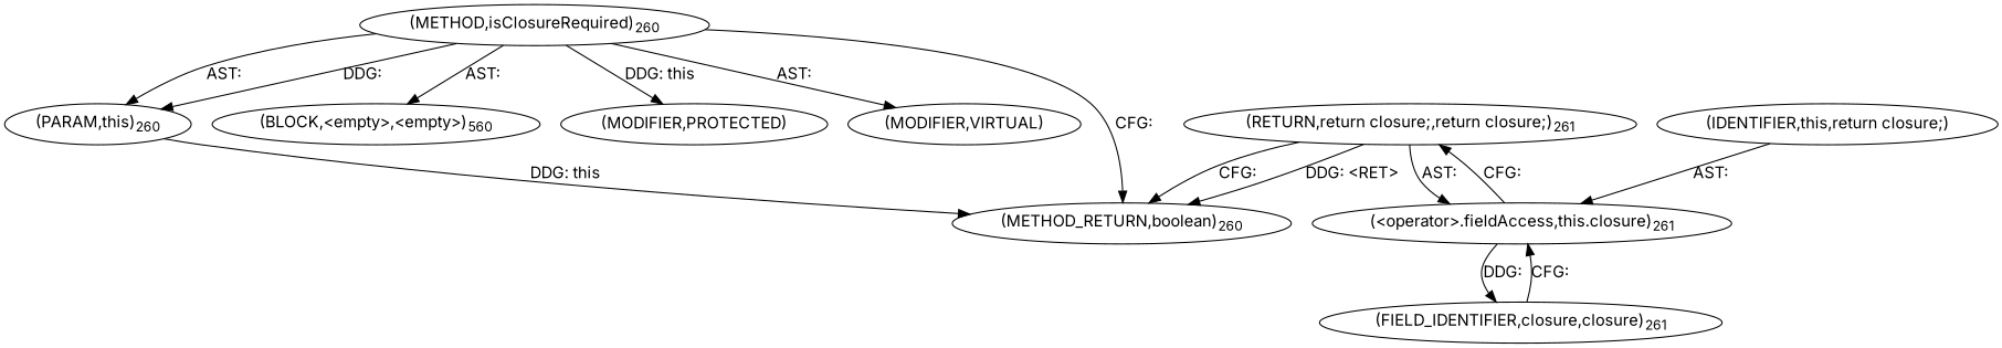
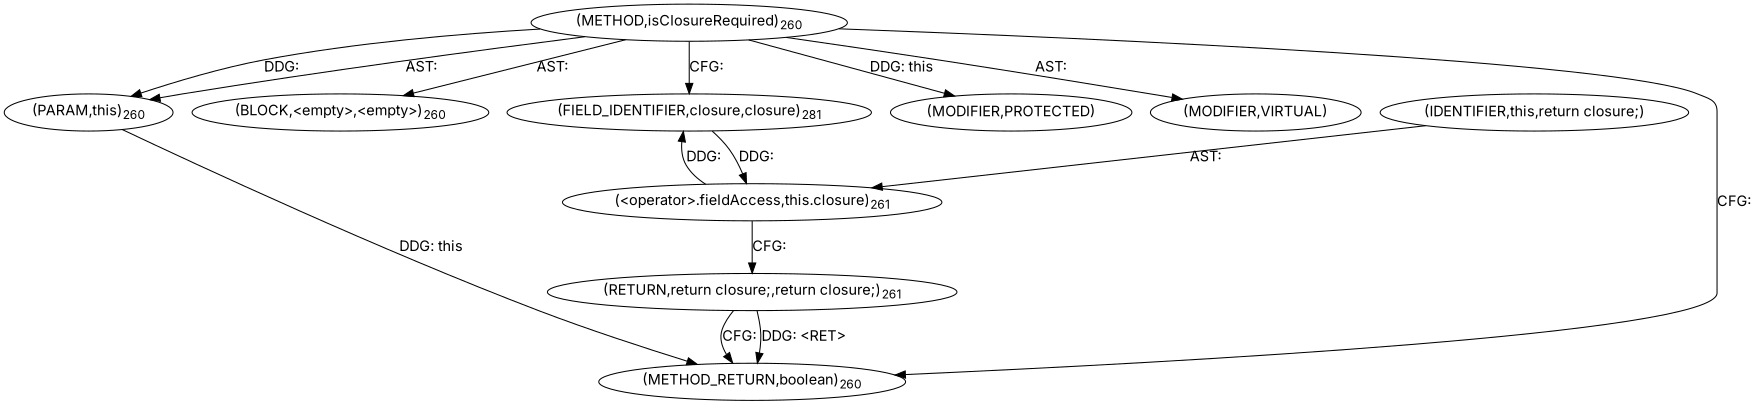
  digraph {
    fontname=Inter
    node [fontname=Inter]
    edge [fontname=Inter]
    n1 [label=<(METHOD,isClosureRequired)<SUB>260</SUB>>]
    n2 [label=<(PARAM,this)<SUB>260</SUB>>]
-   n3 [label=<(BLOCK,&lt;empty&gt;,&lt;empty&gt;)<SUB>560</SUB>>]
-   n4 [label=<(FIELD_IDENTIFIER,closure,closure)<SUB>261</SUB>>]
+   n3 [label=<(BLOCK,&lt;empty&gt;,&lt;empty&gt;)<SUB>260</SUB>>]
+   n4 [label=<(FIELD_IDENTIFIER,closure,closure)<SUB>281</SUB>>]
    n5 [label=<(MODIFIER,PROTECTED)>]
    n6 [label=<(MODIFIER,VIRTUAL)>]
    n7 [label=<(METHOD_RETURN,boolean)<SUB>260</SUB>>]
    n8 [label=<(&lt;operator&gt;.fieldAccess,this.closure)<SUB>261</SUB>>]
    n9 [label=<(RETURN,return closure;,return closure;)<SUB>261</SUB>>]
    n10 [label=<(IDENTIFIER,this,return closure;)>]
    n1 -> n2 [label="AST: "]
    n1 -> n2 [label="DDG: "]
    n1 -> n3 [label="AST: "]
+   n1 -> n4 [label="CFG: "]
    n1 -> n5 [label="DDG: this"]
    n1 -> n6 [label="AST: "]
    n1 -> n7 [label="CFG: "]
    n2 -> n7 [label="DDG: this"]
-   n4 -> n8 [label="CFG: "]
+   n4 -> n8 [label="DDG: "]
    n8 -> n4 [label="DDG: "]
    n8 -> n9 [label="CFG: "]
    n9 -> n7 [label="CFG: "]
    n9 -> n7 [label="DDG: &lt;RET&gt;"]
-   n9 -> n8 [label="AST: "]
    n10 -> n8 [label="AST: "]
  }
